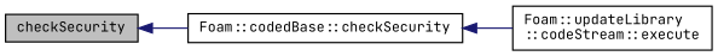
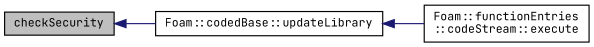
  digraph {
    fontname="JetBrains Mono"
    rankdir=LR
    node [color=black fontname="JetBrains Mono" fontsize=10 shape=record]
    edge [color=midnightblue dir=back fontname="JetBrains Mono" fontsize=10 labelfontname=FreeSans labelfontsize=10 style=solid]
    n1 [fillcolor=grey75 fontcolor=black height=0.2 label=checkSecurity style=filled width=0.4]
-   n2 [height=0.2 label="Foam::codedBase::checkSecurity" width=0.4]
-   n3 [height=0.2 label="Foam::updateLibrary\l::codeStream::execute" width=0.4]
+   n2 [height=0.2 label="Foam::codedBase::updateLibrary" width=0.4]
+   n3 [height=0.2 label="Foam::functionEntries\l::codeStream::execute" width=0.4]
    n1 -> n2
    n2 -> n3
  }
